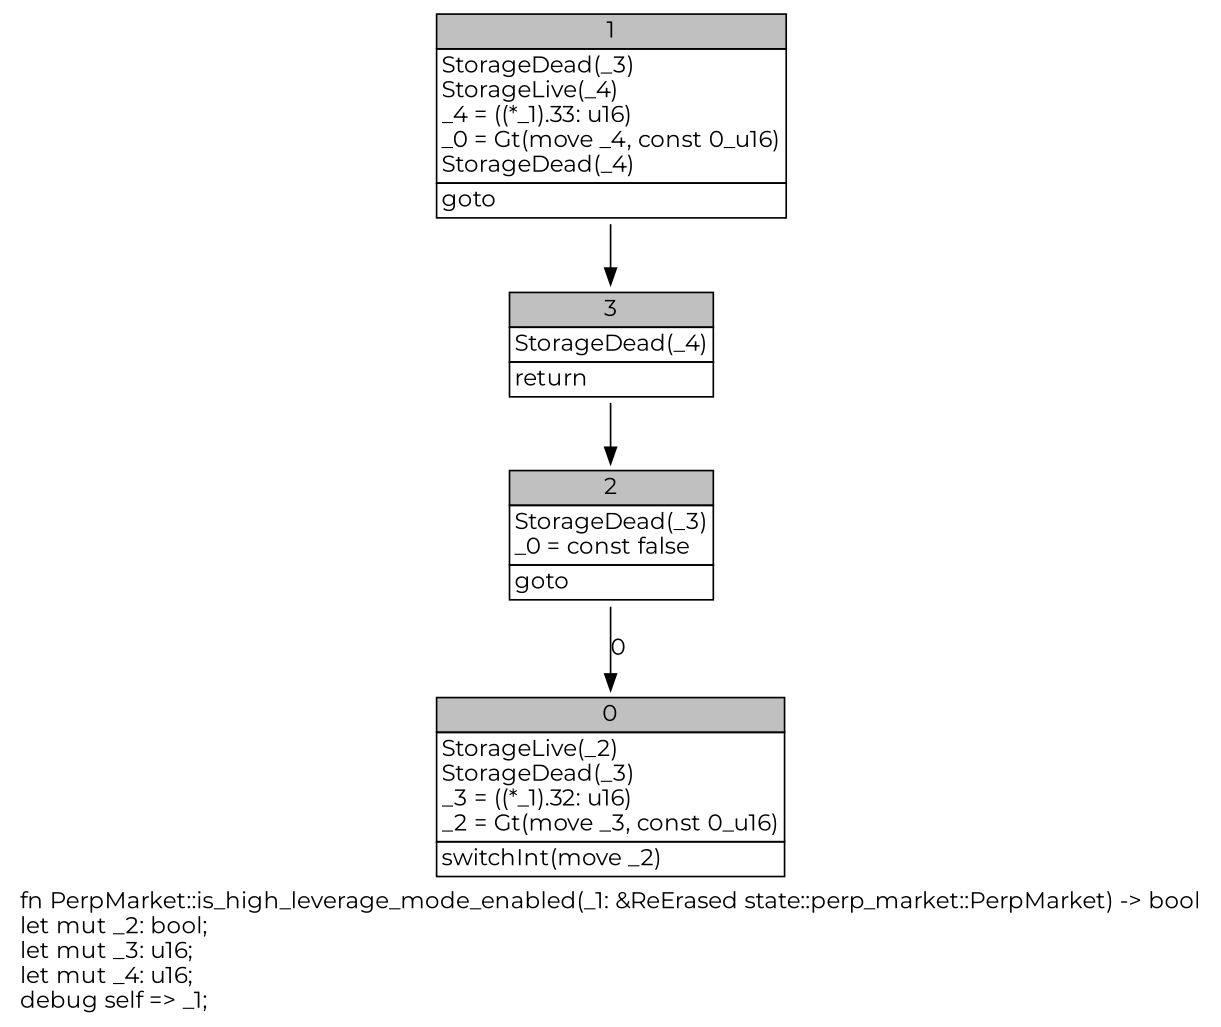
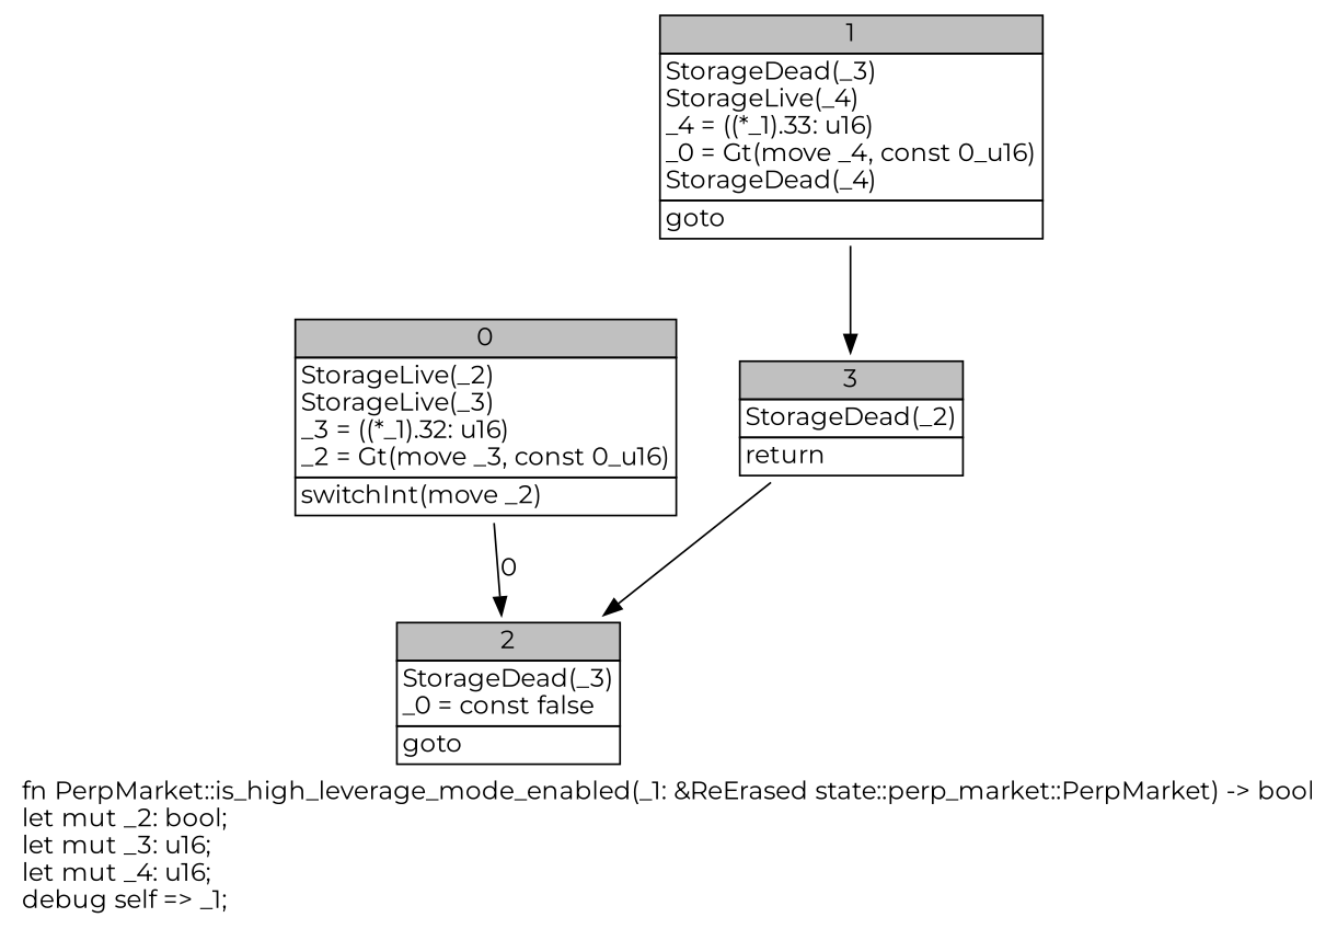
  digraph {
    fontname=Montserrat
    label=<fn PerpMarket::is_high_leverage_mode_enabled(_1: &amp;ReErased state::perp_market::PerpMarket) -&gt; bool<br align="left"/>let mut _2: bool;<br align="left"/>let mut _3: u16;<br align="left"/>let mut _4: u16;<br align="left"/>debug self =&gt; _1;<br align="left"/>>
    node [fontname=Montserrat shape=none]
    edge [fontname=Montserrat]
-   n1 [label=<<table border="0" cellborder="1" cellspacing="0"><tr><td bgcolor="gray" align="center" colspan="1">0</td></tr><tr><td align="left" balign="left">StorageLive(_2)<br/>StorageDead(_3)<br/>_3 = ((*_1).32: u16)<br/>_2 = Gt(move _3, const 0_u16)<br/></td></tr><tr><td align="left">switchInt(move _2)</td></tr></table>>]
+   n1 [label=<<table border="0" cellborder="1" cellspacing="0"><tr><td bgcolor="gray" align="center" colspan="1">0</td></tr><tr><td align="left" balign="left">StorageLive(_2)<br/>StorageLive(_3)<br/>_3 = ((*_1).32: u16)<br/>_2 = Gt(move _3, const 0_u16)<br/></td></tr><tr><td align="left">switchInt(move _2)</td></tr></table>>]
    n2 [label=<<table border="0" cellborder="1" cellspacing="0"><tr><td bgcolor="gray" align="center" colspan="1">2</td></tr><tr><td align="left" balign="left">StorageDead(_3)<br/>_0 = const false<br/></td></tr><tr><td align="left">goto</td></tr></table>>]
    n3 [label=<<table border="0" cellborder="1" cellspacing="0"><tr><td bgcolor="gray" align="center" colspan="1">1</td></tr><tr><td align="left" balign="left">StorageDead(_3)<br/>StorageLive(_4)<br/>_4 = ((*_1).33: u16)<br/>_0 = Gt(move _4, const 0_u16)<br/>StorageDead(_4)<br/></td></tr><tr><td align="left">goto</td></tr></table>>]
-   n4 [label=<<table border="0" cellborder="1" cellspacing="0"><tr><td bgcolor="gray" align="center" colspan="1">3</td></tr><tr><td align="left" balign="left">StorageDead(_4)<br/></td></tr><tr><td align="left">return</td></tr></table>>]
-   n2 -> n1 [label=0]
+   n4 [label=<<table border="0" cellborder="1" cellspacing="0"><tr><td bgcolor="gray" align="center" colspan="1">3</td></tr><tr><td align="left" balign="left">StorageDead(_2)<br/></td></tr><tr><td align="left">return</td></tr></table>>]
+   n1 -> n2 [label=0]
    n3 -> n4
    n4 -> n2
  }
